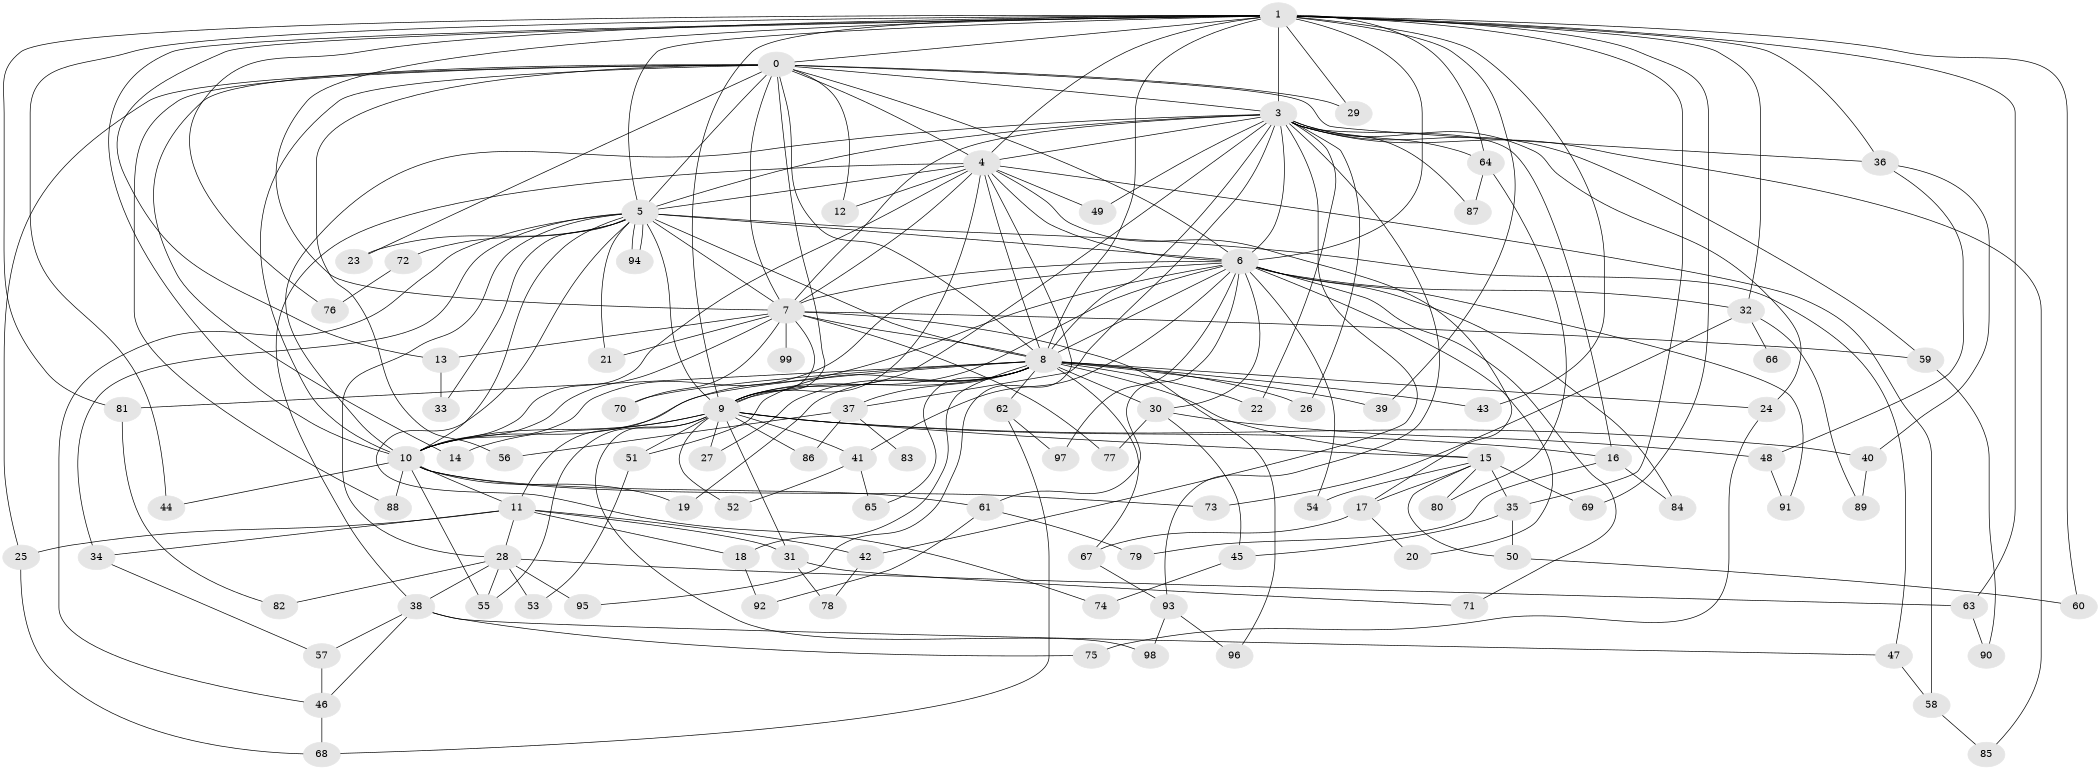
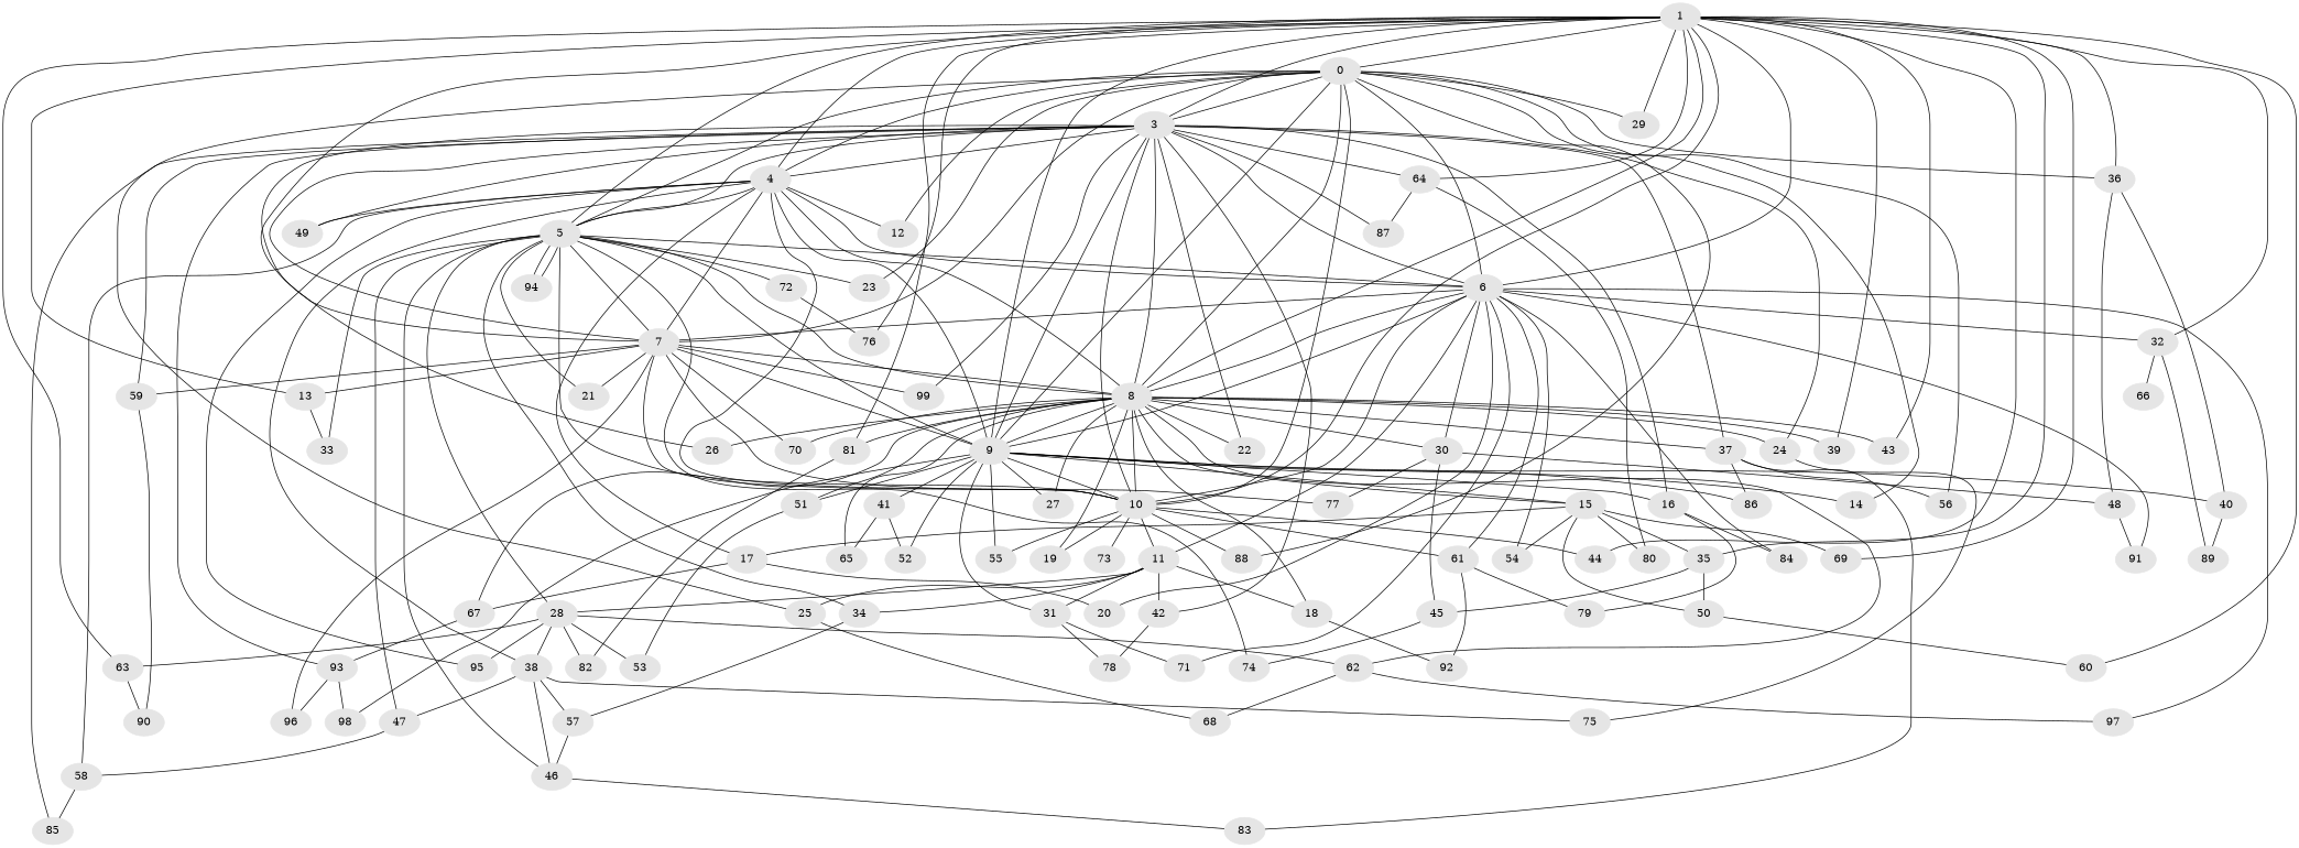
  graph {
    node [color=gray90 style=filled]
    n1 [label=0]
    1
    3
    4
    5
    6
    7
    8
    9
    10
    13
    29
    32
    35
    36
    39
    43
    44
    60
    63
    64
    69
    76
    81
    12
    14
    23
    25
    56
    88
    16
    22
    24
    26
    37
    42
    49
    59
    85
    87
    93
    99
    17
    38
    58
    95
    21
    28
    33
    34
    46
    47
    72
    74
    94
    11
    20
    30
    41
    54
    61
    71
    84
    91
    97
    70
    77
    96
    15
    18
    19
    27
    51
    62
    65
    67
    31
    40
    52
    55
    86
    98
    73
    66
    89
    50
    45
    48
    90
    80
    82
    68
    79
    75
    83
    78
    57
    53
    92
    n1 -- 3
    n1 -- 4
    n1 -- 5
    n1 -- 6
    n1 -- 7
    n1 -- 8
    n1 -- 9
    n1 -- 10
    n1 -- 29
    n1 -- 36
    n1 -- 12
    n1 -- 14
    n1 -- 23
    n1 -- 25
    n1 -- 56
    n1 -- 88
    1 -- n1
    1 -- 3
    1 -- 4
    1 -- 5
    1 -- 6
    1 -- 7
    1 -- 8
    1 -- 9
    1 -- 10
    1 -- 13
    1 -- 29
    1 -- 32
    1 -- 35
    1 -- 36
    1 -- 39
    1 -- 43
    1 -- 44
    1 -- 60
    1 -- 63
    1 -- 64
    1 -- 69
    1 -- 76
    1 -- 81
    3 -- 4
    3 -- 5
    3 -- 6
    3 -- 7
    3 -- 8
    3 -- 9
    3 -- 10
    3 -- 64
    3 -- 16
    3 -- 22
    3 -- 24
    3 -- 26
    3 -- 37
    3 -- 42
    3 -- 49
    3 -- 59
    3 -- 85
    3 -- 87
    3 -- 93
+   3 -- 99
    4 -- 5
    4 -- 6
    4 -- 7
    4 -- 8
    4 -- 9
    4 -- 10
    4 -- 12
    4 -- 49
    4 -- 17
    4 -- 38
    4 -- 58
    4 -- 95
    5 -- 6
    5 -- 7
    5 -- 8
    5 -- 9
    5 -- 10
    5 -- 23
    5 -- 21
    5 -- 28
    5 -- 33
    5 -- 34
    5 -- 46
    5 -- 47
    5 -- 72
    5 -- 74
    5 -- 94
    5 -- 94
    6 -- 7
    6 -- 8
    6 -- 9
    6 -- 10
    6 -- 32
    6 -- 11
    6 -- 20
    6 -- 30
-   6 -- 41
    6 -- 54
    6 -- 61
    6 -- 71
    6 -- 84
    6 -- 91
    6 -- 97
    7 -- 8
    7 -- 9
    7 -- 10
    7 -- 13
    7 -- 59
    7 -- 99
    7 -- 21
    7 -- 70
    7 -- 77
    7 -- 96
    8 -- 9
    8 -- 10
    8 -- 39
    8 -- 43
    8 -- 81
    8 -- 22
    8 -- 24
    8 -- 26
    8 -- 37
    8 -- 30
    8 -- 70
    8 -- 15
    8 -- 18
    8 -- 19
    8 -- 27
    8 -- 51
    8 -- 62
    8 -- 65
    8 -- 67
    9 -- 10
    9 -- 14
    9 -- 16
    9 -- 41
    9 -- 15
    9 -- 27
    9 -- 51
    9 -- 31
    9 -- 40
    9 -- 52
    9 -- 55
    9 -- 86
    9 -- 98
    10 -- 44
    10 -- 88
    10 -- 11
    10 -- 61
    10 -- 19
    10 -- 55
    10 -- 73
    13 -- 33
-   32 -- 73
    32 -- 66
    32 -- 89
    35 -- 50
    35 -- 45
    36 -- 40
    36 -- 48
    63 -- 90
    64 -- 87
    64 -- 80
    81 -- 82
    25 -- 68
    16 -- 84
    16 -- 79
    24 -- 75
    37 -- 56
    37 -- 86
    37 -- 83
    42 -- 78
    59 -- 90
    93 -- 96
    93 -- 98
    17 -- 20
    17 -- 67
    38 -- 46
    38 -- 47
    38 -- 75
    38 -- 57
    58 -- 85
    28 -- 63
    28 -- 38
    28 -- 95
-   28 -- 55
+   28 -- 62
    28 -- 82
    28 -- 53
    34 -- 57
-   46 -- 68
+   46 -- 83
    47 -- 58
    72 -- 76
    11 -- 25
    11 -- 42
    11 -- 28
    11 -- 34
    11 -- 18
    11 -- 31
    30 -- 77
    30 -- 45
    30 -- 48
    41 -- 65
    41 -- 52
    61 -- 79
    61 -- 92
    15 -- 35
    15 -- 69
    15 -- 17
    15 -- 54
    15 -- 50
    15 -- 80
    18 -- 92
    51 -- 53
    62 -- 97
    62 -- 68
    67 -- 93
    31 -- 71
    31 -- 78
    40 -- 89
    50 -- 60
    45 -- 74
    48 -- 91
    57 -- 46
  }
